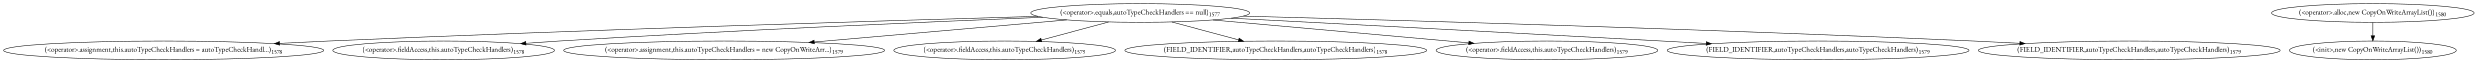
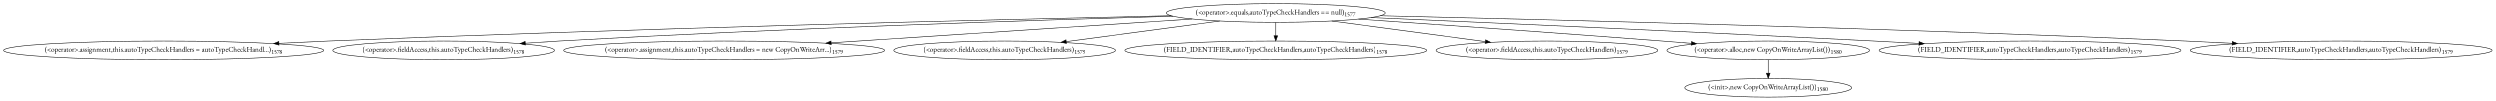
  digraph {
    fontname="EB Garamond"
    node [fontname="EB Garamond"]
    edge [fontname="EB Garamond"]
    n1 [label=<(&lt;operator&gt;.equals,autoTypeCheckHandlers == null)<SUB>1577</SUB>>]
    n2 [label=<(&lt;operator&gt;.assignment,this.autoTypeCheckHandlers = autoTypeCheckHandl...)<SUB>1578</SUB>>]
    n3 [label=<(&lt;operator&gt;.fieldAccess,this.autoTypeCheckHandlers)<SUB>1578</SUB>>]
    n4 [label=<(&lt;operator&gt;.assignment,this.autoTypeCheckHandlers = new CopyOnWriteArr...)<SUB>1579</SUB>>]
    n5 [label=<(&lt;operator&gt;.fieldAccess,this.autoTypeCheckHandlers)<SUB>1579</SUB>>]
    n6 [label=<(FIELD_IDENTIFIER,autoTypeCheckHandlers,autoTypeCheckHandlers)<SUB>1578</SUB>>]
    n7 [label=<(&lt;operator&gt;.fieldAccess,this.autoTypeCheckHandlers)<SUB>1579</SUB>>]
    n8 [label=<(&lt;operator&gt;.alloc,new CopyOnWriteArrayList())<SUB>1580</SUB>>]
    n9 [label=<(FIELD_IDENTIFIER,autoTypeCheckHandlers,autoTypeCheckHandlers)<SUB>1579</SUB>>]
    n10 [label=<(FIELD_IDENTIFIER,autoTypeCheckHandlers,autoTypeCheckHandlers)<SUB>1579</SUB>>]
    n11 [label=<(&lt;init&gt;,new CopyOnWriteArrayList())<SUB>1580</SUB>>]
    n1 -> n2
    n1 -> n3
    n1 -> n4
    n1 -> n5
    n1 -> n6
    n1 -> n7
+   n1 -> n8
    n1 -> n9
    n1 -> n10
    n8 -> n11
  }
